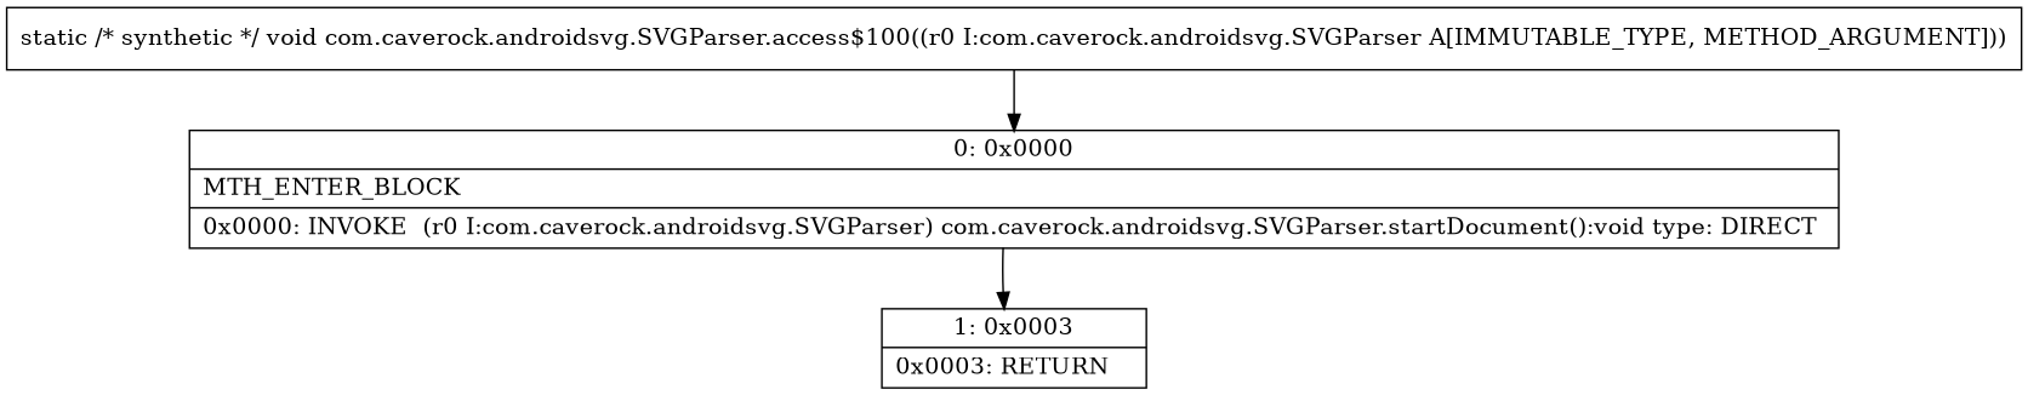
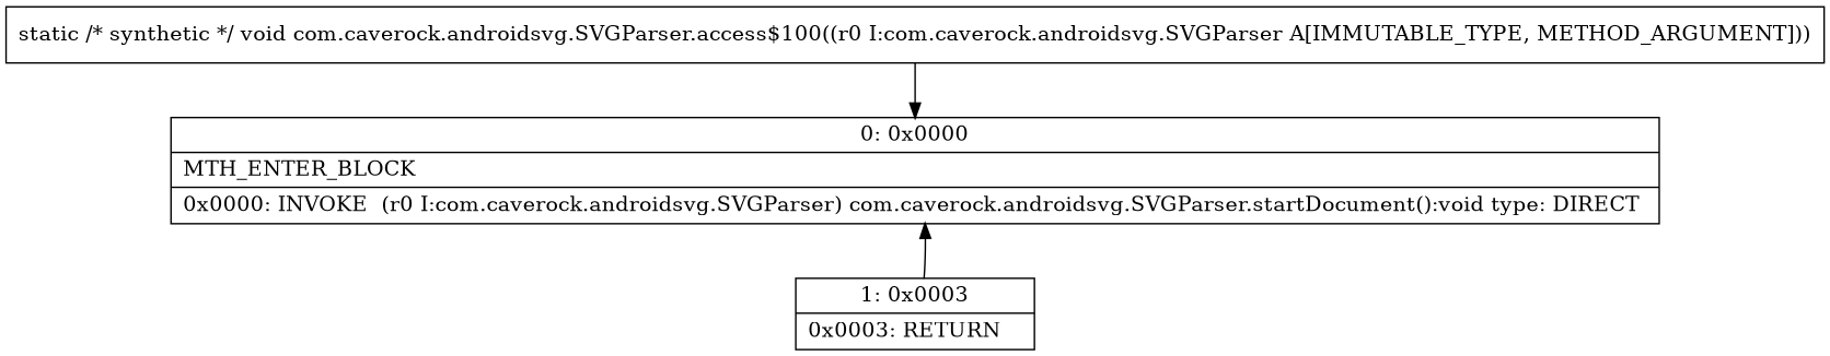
  digraph {
    node [shape=record]
    n1 [label="{0\:\ 0x0000|MTH_ENTER_BLOCK\l|0x0000: INVOKE  (r0 I:com.caverock.androidsvg.SVGParser) com.caverock.androidsvg.SVGParser.startDocument():void type: DIRECT \l}"]
    n2 [label="{1\:\ 0x0003|0x0003: RETURN   \l}"]
    n3 [label="{static \/* synthetic *\/ void com.caverock.androidsvg.SVGParser.access$100((r0 I:com.caverock.androidsvg.SVGParser A[IMMUTABLE_TYPE, METHOD_ARGUMENT])) }"]
-   n1 -> n2
+   n2 -> n1
    n3 -> n1
  }
